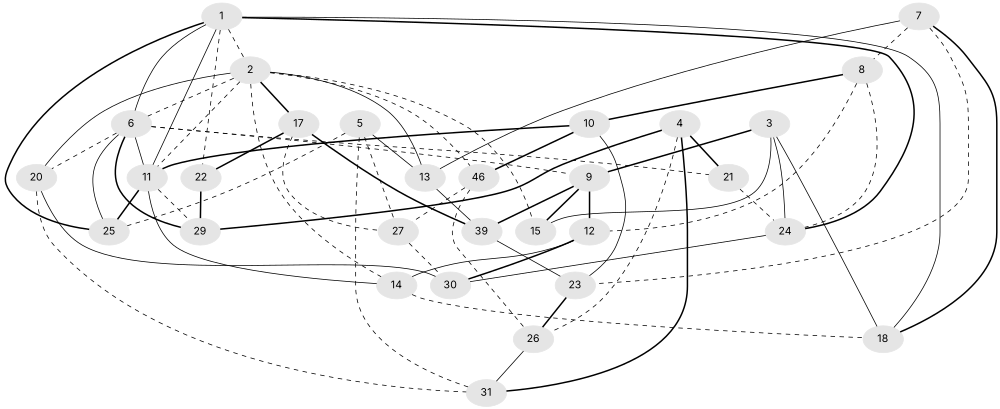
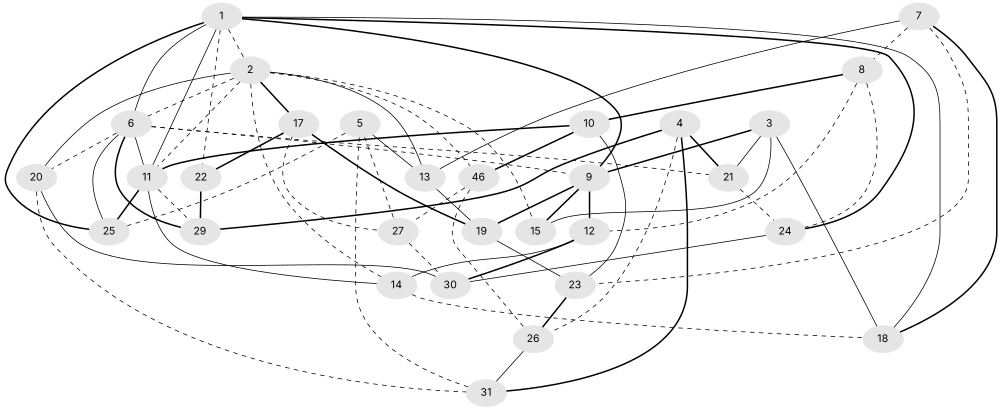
  graph {
    fontname=Inter
    node [color=gray90 fontname=Inter style=filled]
    edge [fontname=Inter style=dashed weight=1.0]
    1
    2
    6
    9
    11
    18
    22
    24
    25
    13
    14
    15
    n13 [label=46]
    17
    20
    21
    29
    12
-   19 [label=39]
+   19
    30
    26
    27
    31
    3
    4
    5
    7
    8
    23
    10
    1 -- 2 [weight=2.0]
    1 -- 6 [style=solid]
+   1 -- 9 [style=bold]
    1 -- 11 [style=solid]
    1 -- 18 [style=solid]
    1 -- 22 [weight=2.0]
    1 -- 24 [style=bold]
    1 -- 25 [style=bold]
    2 -- 6
    2 -- 11
    2 -- 13 [style=solid]
    2 -- 14
    2 -- 15
    2 -- n13
    2 -- 17 [style=bold]
    2 -- 20 [style=solid]
    6 -- 9 [weight=2.0]
    6 -- 11 [style=solid weight=2.0]
    6 -- 25 [style=solid]
    6 -- 20
    6 -- 21
    6 -- 29 [style=bold]
    9 -- 15 [style=bold]
    9 -- 12 [style=bold]
    9 -- 19 [style=bold]
    11 -- 25 [style=bold]
    11 -- 14 [style=solid]
    11 -- 29
    22 -- 29 [style=bold]
    24 -- 30 [style=solid]
    13 -- 19 [style=solid]
    14 -- 18
    n13 -- 26
    n13 -- 27
    17 -- 22 [style=bold]
    17 -- 19 [style=bold]
    17 -- 27
    20 -- 30 [style=solid]
    20 -- 31
    21 -- 24
    12 -- 14 [style=solid]
    12 -- 30 [style=bold]
    19 -- 23 [style=solid]
    26 -- 31 [style=solid]
    27 -- 30
    3 -- 9 [style=bold]
    3 -- 18 [style=solid]
    3 -- 15 [style=solid]
-   3 -- 24 [style=solid]
+   3 -- 21 [style=solid]
    4 -- 21 [style=bold]
    4 -- 29 [style=bold]
    4 -- 26
    4 -- 31 [style=bold]
    5 -- 25
    5 -- 13 [style=solid]
    5 -- 27
    5 -- 31
    7 -- 18 [style=bold]
    7 -- 13 [style=solid]
    7 -- 8
    7 -- 23
    8 -- 24
    8 -- 12
    8 -- 10 [style=bold]
    23 -- 26 [style=bold]
    10 -- 11 [style=bold]
    10 -- n13 [style=bold]
    10 -- 23 [style=solid]
  }
